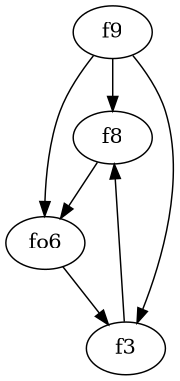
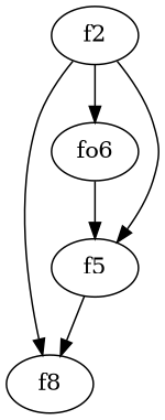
  strict digraph {
    edge [weight=2]
    n1 [label=f8]
    n2 [label=fo6]
-   f3
-   f2 [label=f9]
-   n1 -> n2
+   f3 [label=f5]
+   f2
    n2 -> f3
    f3 -> n1
    f2 -> n1
    f2 -> n2
    f2 -> f3
  }
